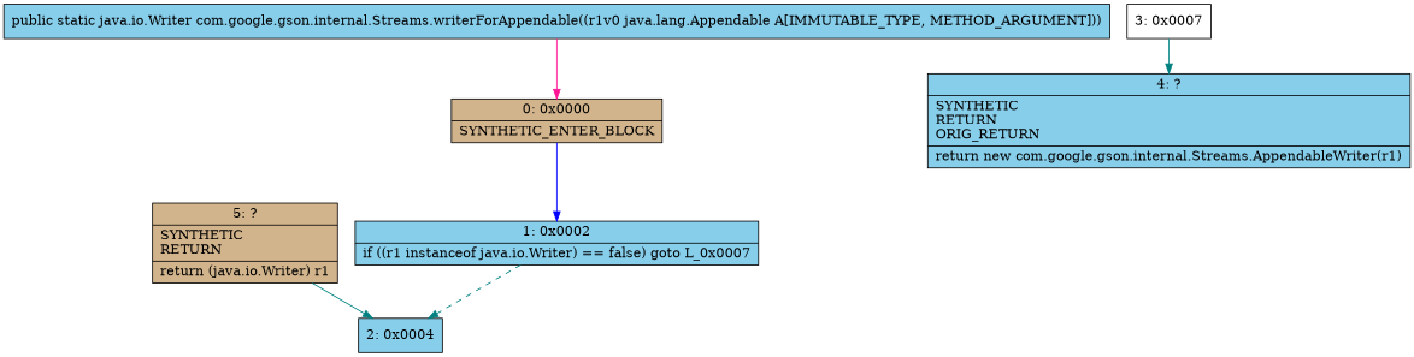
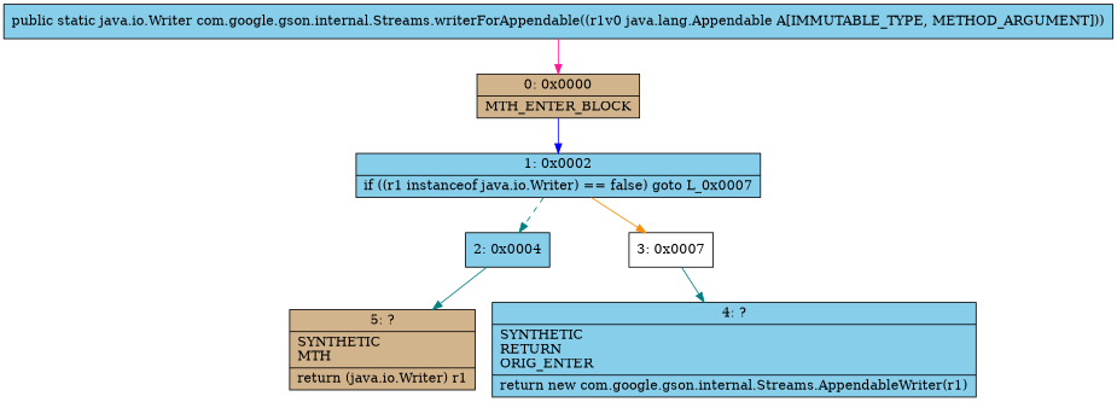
  digraph {
    node [fillcolor=skyblue shape=record style=filled]
    edge [color=teal]
-   n1 [fillcolor=tan label="{0\:\ 0x0000|SYNTHETIC_ENTER_BLOCK\l}"]
+   n1 [fillcolor=tan label="{0\:\ 0x0000|MTH_ENTER_BLOCK\l}"]
    n2 [label="{1\:\ 0x0002|if ((r1 instanceof java.io.Writer) == false) goto L_0x0007\l}"]
    n3 [label="{2\:\ 0x0004}"]
    n4 [fillcolor=white label="{3\:\ 0x0007}"]
-   n5 [fillcolor=tan label="{5\:\ ?|SYNTHETIC\lRETURN\l|return (java.io.Writer) r1\l}"]
-   n6 [label="{4\:\ ?|SYNTHETIC\lRETURN\lORIG_RETURN\l|return new com.google.gson.internal.Streams.AppendableWriter(r1)\l}"]
+   n5 [fillcolor=tan label="{5\:\ ?|SYNTHETIC\lMTH\l|return (java.io.Writer) r1\l}"]
+   n6 [label="{4\:\ ?|SYNTHETIC\lRETURN\lORIG_ENTER\l|return new com.google.gson.internal.Streams.AppendableWriter(r1)\l}"]
    n7 [label="{public static java.io.Writer com.google.gson.internal.Streams.writerForAppendable((r1v0 java.lang.Appendable A[IMMUTABLE_TYPE, METHOD_ARGUMENT])) }"]
    n1 -> n2 [color=blue]
    n2 -> n3 [style=dashed]
-   n5 -> n3
+   n2 -> n4 [color=darkorange]
+   n3 -> n5
    n4 -> n6
    n7 -> n1 [color=deeppink]
  }
